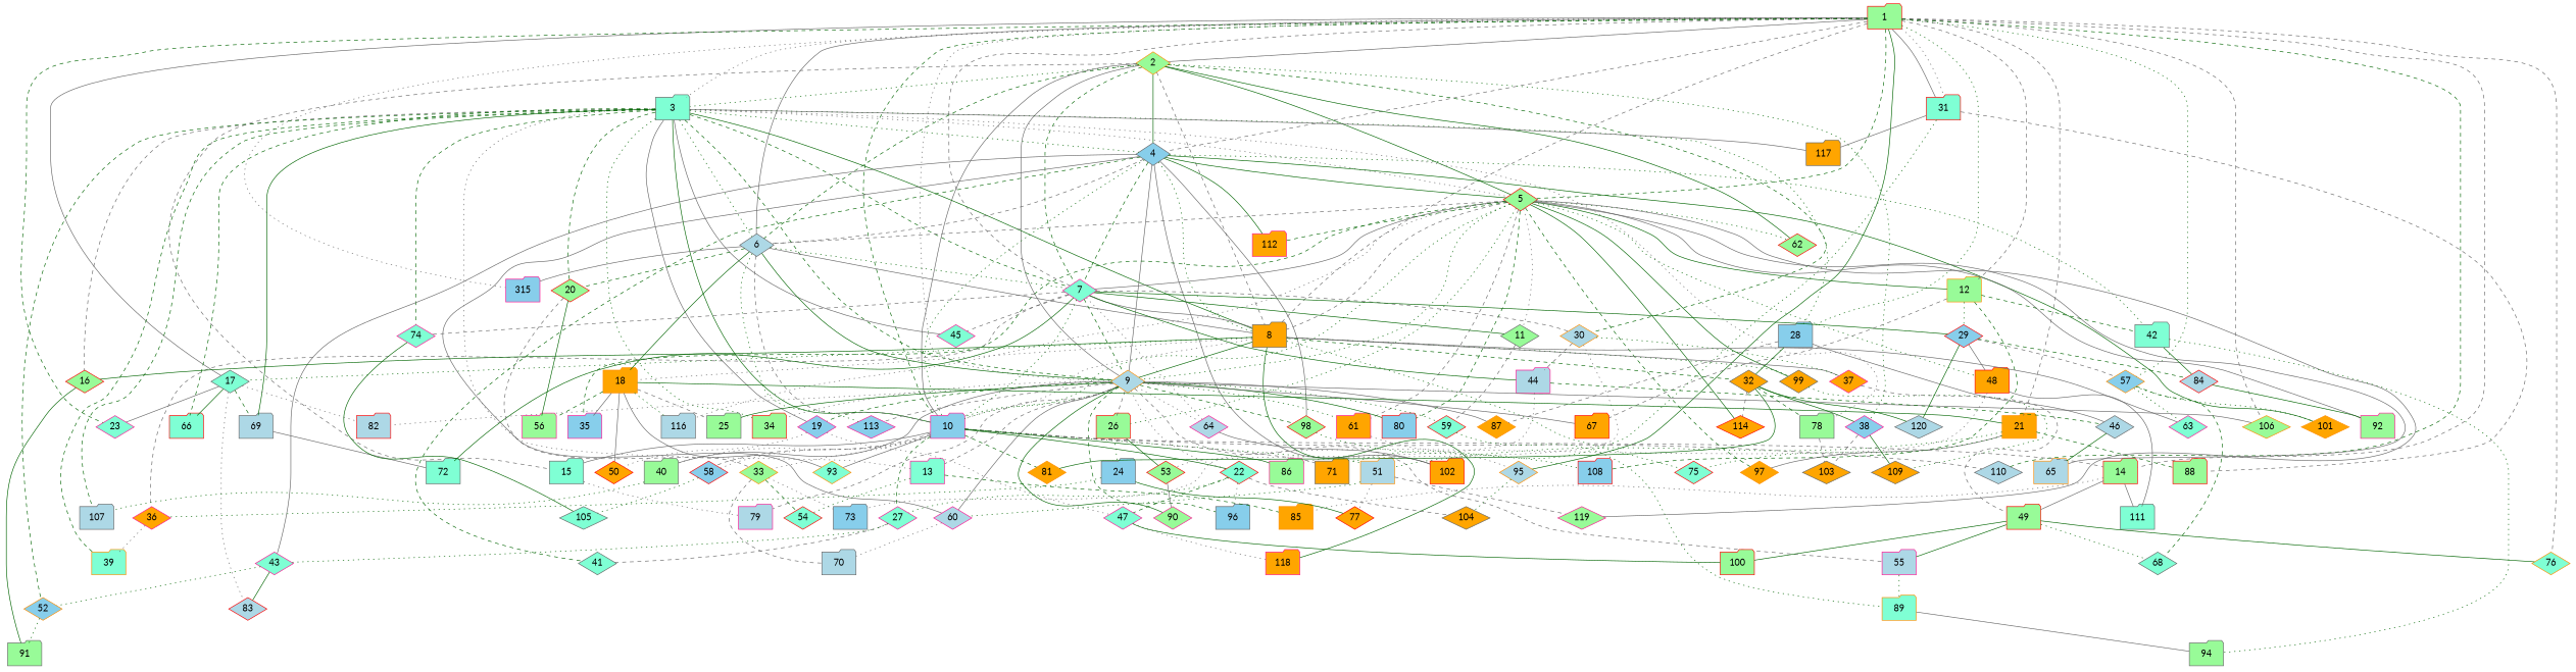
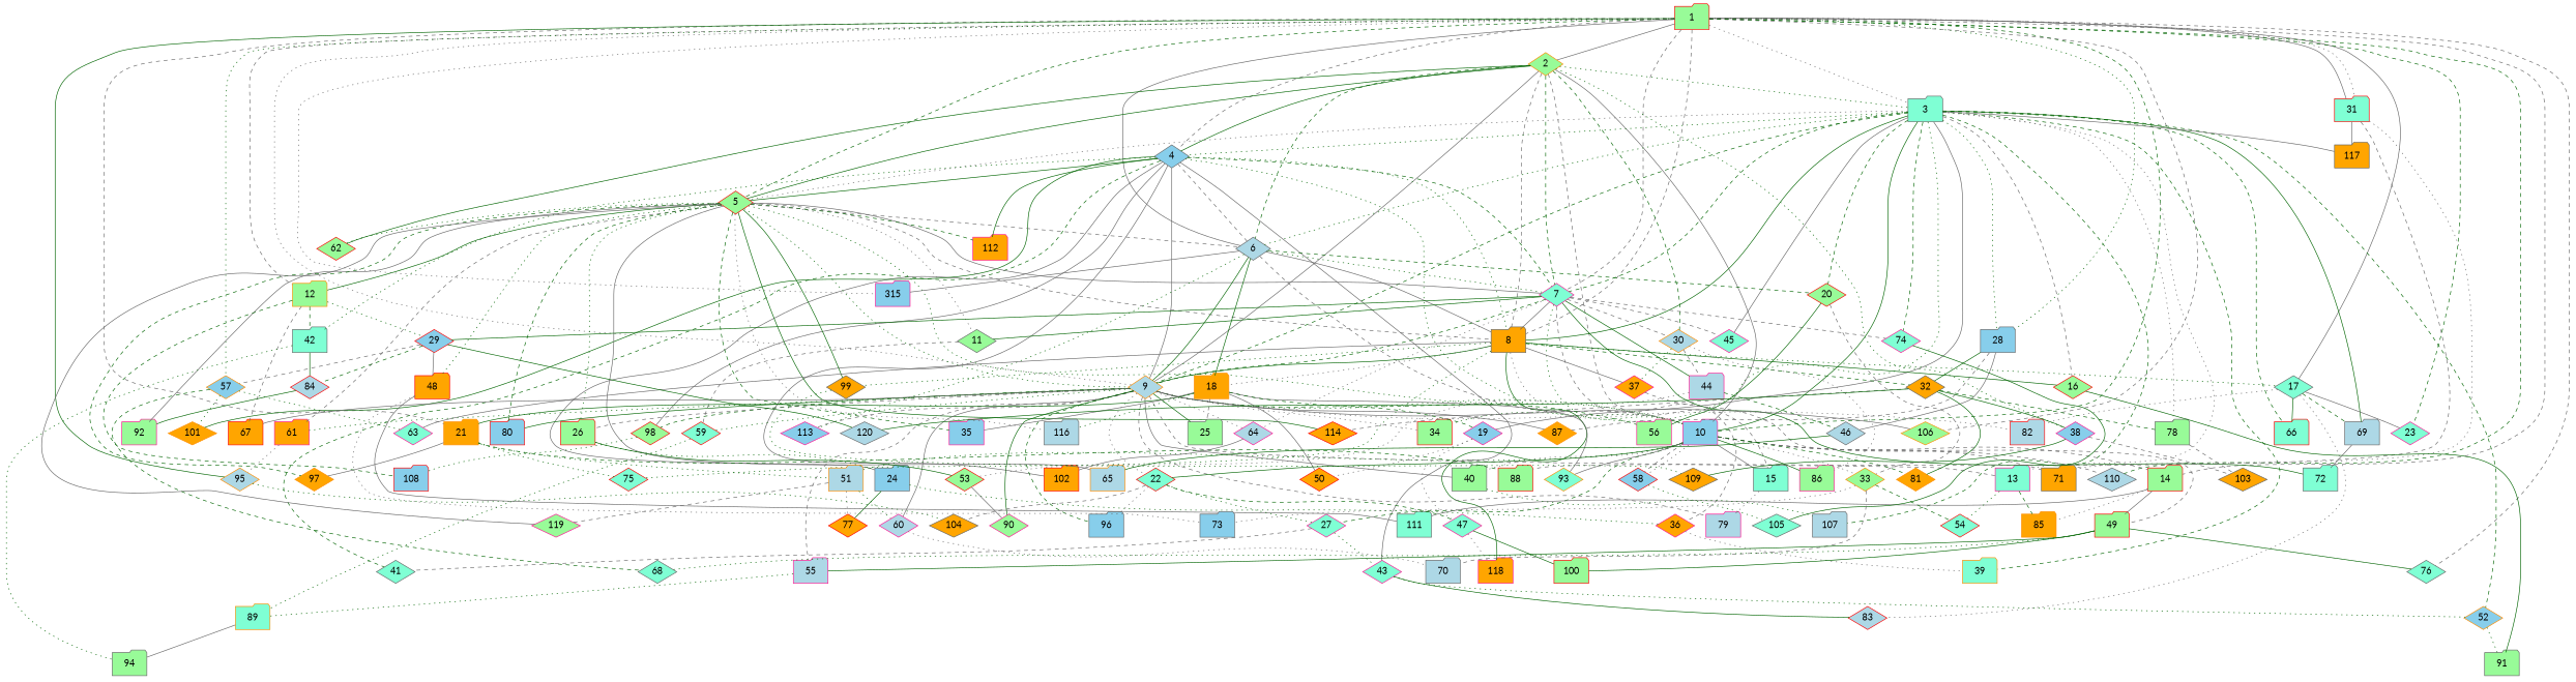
  graph {
    fontname=Lato
    node [color=gray40 fillcolor=palegreen fontname=Lato shape=diamond style=filled]
    edge [color=darkgreen fontname=Lato style=solid]
    1 [color=red shape=folder]
    2 [color=darkorange]
    3 [fillcolor=aquamarine shape=folder]
    4 [fillcolor=skyblue]
    5 [color=red]
    6 [fillcolor=lightblue]
    7 [color=deeppink fillcolor=aquamarine]
    8 [fillcolor=orange shape=folder]
    9 [color=darkorange fillcolor=lightblue]
    10 [color=deeppink fillcolor=skyblue shape=folder]
    12 [color=darkorange shape=folder]
    14 [color=red shape=folder]
    17 [fillcolor=aquamarine]
    21 [color=darkorange fillcolor=orange shape=folder]
    23 [color=deeppink fillcolor=aquamarine]
    28 [fillcolor=skyblue shape=folder]
    31 [color=red fillcolor=aquamarine shape=folder]
    57 [color=darkorange fillcolor=skyblue]
-   76 [color=darkorange fillcolor=aquamarine]
+   76 [fillcolor=aquamarine]
    95 [color=darkorange fillcolor=lightblue]
    106 [color=darkorange]
    110 [fillcolor=lightblue]
    n23 [color=deeppink fillcolor=skyblue label=315 shape=folder]
    15 [fillcolor=aquamarine shape=folder]
    30 [color=darkorange fillcolor=lightblue]
    38 [color=deeppink fillcolor=skyblue]
    62 [color=red]
    13 [color=deeppink fillcolor=aquamarine shape=folder]
    16 [color=red]
    19 [color=deeppink fillcolor=skyblue]
    20 [color=red]
    34 [color=red shape=folder]
    39 [color=darkorange fillcolor=aquamarine shape=folder]
    45 [color=deeppink fillcolor=aquamarine]
    52 [color=darkorange fillcolor=skyblue]
    66 [color=red fillcolor=aquamarine shape=folder]
    69 [fillcolor=lightblue shape=folder]
    74 [color=deeppink fillcolor=aquamarine]
    78 [shape=folder]
    107 [fillcolor=lightblue shape=folder]
    117 [fillcolor=orange shape=folder]
    24 [fillcolor=skyblue shape=folder]
    41 [fillcolor=aquamarine]
    42 [fillcolor=aquamarine shape=folder]
    43 [color=deeppink fillcolor=aquamarine]
    98 [color=red]
    101 [color=darkorange fillcolor=orange]
    102 [color=red fillcolor=orange shape=folder]
    112 [color=deeppink fillcolor=orange shape=folder]
    11
    26 [color=red shape=folder]
    35 [color=deeppink fillcolor=skyblue shape=folder]
    48 [color=red fillcolor=orange shape=folder]
    61 [color=deeppink fillcolor=orange shape=folder]
    65 [color=darkorange fillcolor=lightblue shape=folder]
    80 [color=red fillcolor=skyblue shape=folder]
    92 [color=deeppink shape=folder]
    97 [color=darkorange fillcolor=orange]
    99 [fillcolor=orange]
    114 [color=red fillcolor=orange]
    116 [fillcolor=lightblue shape=folder]
    119 [color=deeppink]
    18 [color=darkorange fillcolor=orange shape=folder]
    113 [color=deeppink fillcolor=skyblue]
    29 [color=red fillcolor=skyblue]
    36 [color=deeppink fillcolor=orange]
    44 [color=deeppink fillcolor=lightblue shape=folder]
    64 [color=deeppink fillcolor=lightblue]
    72 [fillcolor=aquamarine shape=folder]
    32 [fillcolor=orange]
    37 [color=deeppink fillcolor=orange]
    63 [color=deeppink fillcolor=aquamarine]
    75 [color=red fillcolor=aquamarine]
    118 [color=deeppink fillcolor=orange shape=folder]
    22 [color=red fillcolor=aquamarine]
    25 [shape=folder]
    40 [shape=folder]
    55 [color=deeppink fillcolor=lightblue shape=folder]
    59 [color=red fillcolor=aquamarine]
    60 [color=deeppink fillcolor=lightblue]
    67 [color=red fillcolor=orange shape=folder]
    79 [color=deeppink fillcolor=lightblue shape=folder]
    82 [color=red fillcolor=lightblue shape=folder]
    87 [color=darkorange fillcolor=orange]
    90 [color=deeppink]
    96 [fillcolor=skyblue shape=folder]
    27 [color=deeppink fillcolor=aquamarine]
    33 [color=darkorange]
    51 [color=darkorange fillcolor=lightblue shape=folder]
    58 [color=red fillcolor=skyblue]
    71 [fillcolor=orange shape=folder]
    81 [color=darkorange fillcolor=orange]
    86 [color=deeppink shape=folder]
    93 [color=darkorange fillcolor=aquamarine]
    108 [color=red fillcolor=skyblue shape=folder]
    85 [color=darkorange fillcolor=orange shape=folder]
    49 [color=red shape=folder]
    111 [fillcolor=aquamarine shape=folder]
    83 [color=red fillcolor=lightblue]
    88 [color=red shape=folder]
    46 [fillcolor=lightblue]
    68 [fillcolor=aquamarine]
    104 [fillcolor=orange]
    103 [fillcolor=orange]
    109 [fillcolor=orange]
    54 [color=red fillcolor=aquamarine]
    91 [shape=folder]
    50 [color=red fillcolor=orange]
    47 [color=deeppink fillcolor=aquamarine]
    56 [color=deeppink shape=folder]
    105 [fillcolor=aquamarine]
    77 [color=red fillcolor=orange]
    84 [color=red fillcolor=lightblue]
    94 [shape=folder]
    53 [color=red]
    73 [fillcolor=skyblue shape=folder]
    120 [fillcolor=lightblue]
    89 [color=darkorange fillcolor=aquamarine shape=folder]
    70 [fillcolor=lightblue shape=folder]
    100 [color=red shape=folder]
    1 -- 2 [color=gray40]
    1 -- 3 [color=gray40 style=dotted]
    1 -- 4 [color=gray40 style=dashed]
    1 -- 5 [style=dashed]
    1 -- 6 [color=gray40]
    1 -- 7 [color=gray40 style=dashed]
    1 -- 8 [color=gray40 style=dashed]
    1 -- 9 [color=gray40 style=dotted]
    1 -- 10 [style=dashed]
    1 -- 12 [color=gray40 style=dashed]
    1 -- 14 [color=gray40 style=dashed]
    1 -- 17 [color=gray40]
    1 -- 21 [color=gray40 style=dashed]
    1 -- 23 [style=dashed]
    1 -- 28 [style=dotted]
    1 -- 31 [color=gray40]
    1 -- 31 [color=gray40 style=dotted]
    1 -- 57 [style=dotted]
    1 -- 76 [color=gray40 style=dashed]
    1 -- 95
    1 -- 106 [color=gray40 style=dashed]
    1 -- 110 [style=dashed]
    1 -- n23 [color=gray40 style=dotted]
    2 -- 3 [style=dotted]
    2 -- 4
    2 -- 5
    2 -- 6 [style=dashed]
    2 -- 7 [style=dashed]
    2 -- 8 [color=gray40 style=dashed]
    2 -- 9 [color=gray40]
    2 -- 10 [color=gray40]
    2 -- 15 [color=gray40 style=dashed]
    2 -- 30 [style=dashed]
    2 -- 38 [style=dotted]
    2 -- 62
    3 -- 4 [style=dotted]
    3 -- 5 [color=gray40 style=dotted]
    3 -- 6 [style=dotted]
    3 -- 7 [style=dashed]
    3 -- 8
    3 -- 9 [style=dashed]
    3 -- 10
    3 -- 28 [style=dotted]
    3 -- 13 [color=gray40 style=dotted]
    3 -- 16 [color=gray40 style=dashed]
    3 -- 19 [color=gray40]
    3 -- 20 [style=dashed]
    3 -- 34 [style=dotted]
    3 -- 39 [style=dashed]
    3 -- 45 [color=gray40]
    3 -- 52 [style=dashed]
    3 -- 66 [style=dashed]
    3 -- 69
    3 -- 74 [style=dashed]
    3 -- 78 [color=gray40 style=dotted]
    3 -- 107 [style=dashed]
    3 -- 117 [color=gray40]
    4 -- 5
    4 -- 6 [color=gray40 style=dashed]
    4 -- 7 [style=dashed]
    4 -- 8 [style=dotted]
    4 -- 9 [color=gray40]
    4 -- 10 [style=dotted]
-   4 -- 60 [color=gray40]
+   4 -- 24 [color=gray40]
    4 -- 41 [style=dashed]
    4 -- 42 [style=dotted]
    4 -- 43 [color=gray40]
    4 -- 98 [color=gray40]
    4 -- 101
    4 -- 102 [color=gray40]
    4 -- 112
    5 -- 6 [color=gray40 style=dashed]
    5 -- 7 [color=gray40]
    5 -- 8 [color=gray40 style=dashed]
    5 -- 9 [style=dotted]
    5 -- 10 [style=dotted]
    5 -- 12
    5 -- 62 [style=dotted]
    5 -- 112 [style=dashed]
    5 -- 11 [color=gray40 style=dotted]
    5 -- 26 [style=dotted]
    5 -- 35 [style=dashed]
    5 -- 48 [style=dotted]
    5 -- 61 [color=gray40 style=dashed]
    5 -- 65 [color=gray40]
    5 -- 80 [style=dashed]
    5 -- 92 [color=gray40]
    5 -- 97 [style=dashed]
    5 -- 99
    5 -- 114
    5 -- 116 [color=gray40 style=dotted]
    5 -- 119 [color=gray40]
    6 -- 7 [style=dotted]
    6 -- 8 [color=gray40]
    6 -- 9
    6 -- 10 [color=gray40 style=dashed]
    6 -- n23 [color=gray40]
    6 -- 20 [style=dashed]
    6 -- 18
    6 -- 113 [style=dotted]
    7 -- 8 [color=gray40]
    7 -- 9 [style=dashed]
    7 -- 10 [style=dotted]
    7 -- 30 [color=gray40 style=dashed]
    7 -- 45 [color=gray40 style=dashed]
    7 -- 74 [color=gray40 style=dashed]
    7 -- 11
    7 -- 29
    7 -- 36 [color=gray40 style=dashed]
    7 -- 44
    7 -- 64 [color=gray40 style=dotted]
    7 -- 72
    8 -- 9
    8 -- 10 [color=gray40 style=dotted]
    8 -- 17 [style=dotted]
    8 -- 16
    8 -- 99 [style=dotted]
    8 -- 18 [color=gray40 style=dotted]
    8 -- 32 [style=dashed]
    8 -- 37 [color=gray40]
    8 -- 63 [color=gray40]
    8 -- 75 [style=dotted]
    8 -- 118
    9 -- 10 [style=dotted]
    9 -- 106 [color=gray40]
    9 -- 13 [color=gray40 style=dashed]
    9 -- 19 [style=dashed]
    9 -- 34 [color=gray40 style=dotted]
    9 -- 98 [style=dashed]
    9 -- 26 [color=gray40 style=dashed]
    9 -- 61 [style=dotted]
    9 -- 80
    9 -- 113 [color=gray40 style=dashed]
    9 -- 64 [color=gray40 style=dotted]
    9 -- 22 [color=gray40 style=dotted]
    9 -- 25
    9 -- 40 [color=gray40]
    9 -- 55 [color=gray40 style=dashed]
    9 -- 59 [style=dotted]
    9 -- 60 [color=gray40]
    9 -- 67 [color=gray40]
    9 -- 79 [color=gray40 style=dashed]
    9 -- 82 [color=gray40 style=dotted]
    9 -- 87 [color=gray40]
    9 -- 90
    9 -- 96 [style=dashed]
    10 -- 14 [color=gray40 style=dashed]
    10 -- 110 [color=gray40 style=dashed]
    10 -- 15 [color=gray40]
    10 -- 22
    10 -- 40 [color=gray40 style=dotted]
    10 -- 27 [style=dashed]
    10 -- 33 [color=gray40 style=dotted]
    10 -- 51 [style=dotted]
    10 -- 58 [color=gray40 style=dashed]
    10 -- 58 [color=gray40 style=dotted]
    10 -- 71 [color=gray40 style=dashed]
    10 -- 81 [style=dashed]
    10 -- 86
    10 -- 93 [color=gray40]
    12 -- 42 [style=dashed]
    12 -- 29 [style=dotted]
    12 -- 67 [color=gray40 style=dashed]
    12 -- 108 [style=dashed]
    14 -- 85 [color=gray40 style=dotted]
    14 -- 49 [color=gray40]
    14 -- 111 [color=gray40]
    17 -- 23 [color=gray40]
    17 -- 66
    17 -- 69 [style=dashed]
    17 -- 82 [color=gray40 style=dotted]
    17 -- 83 [color=gray40 style=dotted]
    21 -- 97 [color=gray40]
    21 -- 75 [style=dotted]
    21 -- 51 [style=dotted]
    21 -- 88 [style=dashed]
    28 -- 32
    28 -- 87 [color=gray40 style=dashed]
    28 -- 46 [color=gray40]
    31 -- 117 [color=gray40]
-   31 -- 71 [style=dotted]
+   31 -- 71 [color=gray40 style=dotted]
    31 -- 88 [color=gray40 style=dashed]
    57 -- 101 [style=dotted]
    57 -- 63 [style=dotted]
    57 -- 68 [style=dashed]
    95 -- 104 [style=dotted]
    15 -- 79 [color=gray40 style=dotted]
    30 -- 44 [color=gray40 style=dashed]
    30 -- 37 [style=dotted]
    30 -- 86 [color=gray40 style=dotted]
    38 -- 103 [color=gray40 style=dashed]
    38 -- 109
    13 -- 85 [style=dashed]
    13 -- 54 [style=dotted]
    16 -- 91
    19 -- 50 [color=gray40 style=dotted]
    19 -- 47 [color=gray40 style=dotted]
    20 -- 33 [color=gray40 style=dashed]
    20 -- 56
    52 -- 91 [style=dotted]
    69 -- 72 [color=gray40]
    74 -- 105
    78 -- 103 [color=gray40 style=dashed]
    24 -- 36 [style=dotted]
    24 -- 77
    42 -- 84
    42 -- 94 [style=dotted]
    43 -- 52 [style=dotted]
    43 -- 83
    98 -- 108 [style=dotted]
    11 -- 59 [color=gray40 style=dashed]
    26 -- 24 [style=dotted]
    26 -- 53
    48 -- 111 [color=gray40]
    48 -- 73 [color=gray40 style=dotted]
    61 -- 95 [color=gray40 style=dotted]
    99 -- 109 [style=dotted]
    18 -- 21
    18 -- 35 [color=gray40]
    18 -- 116 [style=dotted]
    18 -- 25 [color=gray40 style=dashed]
    18 -- 93 [color=gray40]
    18 -- 50 [color=gray40]
    18 -- 56 [style=dashed]
    29 -- 57 [color=gray40 style=dashed]
    29 -- 48 [color=gray40]
    29 -- 84 [style=dashed]
    29 -- 120
    36 -- 39 [color=gray40 style=dotted]
    44 -- 46 [style=dashed]
    44 -- 53 [color=gray40 style=dotted]
    64 -- 102 [color=gray40]
    32 -- 38
    32 -- 78 [style=dashed]
    32 -- 114 [color=gray40 style=dashed]
    32 -- 81
    32 -- 120
    37 -- 49 [color=gray40 style=dashed]
    22 -- 96 [color=gray40 style=dotted]
    22 -- 27 [style=dotted]
    22 -- 104 [color=gray40 style=dashed]
    22 -- 47 [style=dashed]
    40 -- 107 [style=dotted]
    55 -- 89 [style=dotted]
    59 -- 89 [style=dotted]
    60 -- 70 [color=gray40 style=dotted]
    27 -- 41 [color=gray40 style=dashed]
    27 -- 43 [style=dotted]
    33 -- 54 [style=dashed]
    33 -- 73 [color=gray40 style=dotted]
    33 -- 70 [color=gray40 style=dashed]
    51 -- 119 [color=gray40 style=dashed]
    51 -- 60 [style=dotted]
    51 -- 77 [color=gray40 style=dotted]
    58 -- 105 [style=dotted]
    49 -- 76
    49 -- 55
    49 -- 68 [style=dotted]
    49 -- 100
    46 -- 65
    47 -- 118 [color=gray40 style=dotted]
    47 -- 100
    84 -- 92
    53 -- 90 [color=gray40]
    89 -- 94 [color=gray40]
  }
